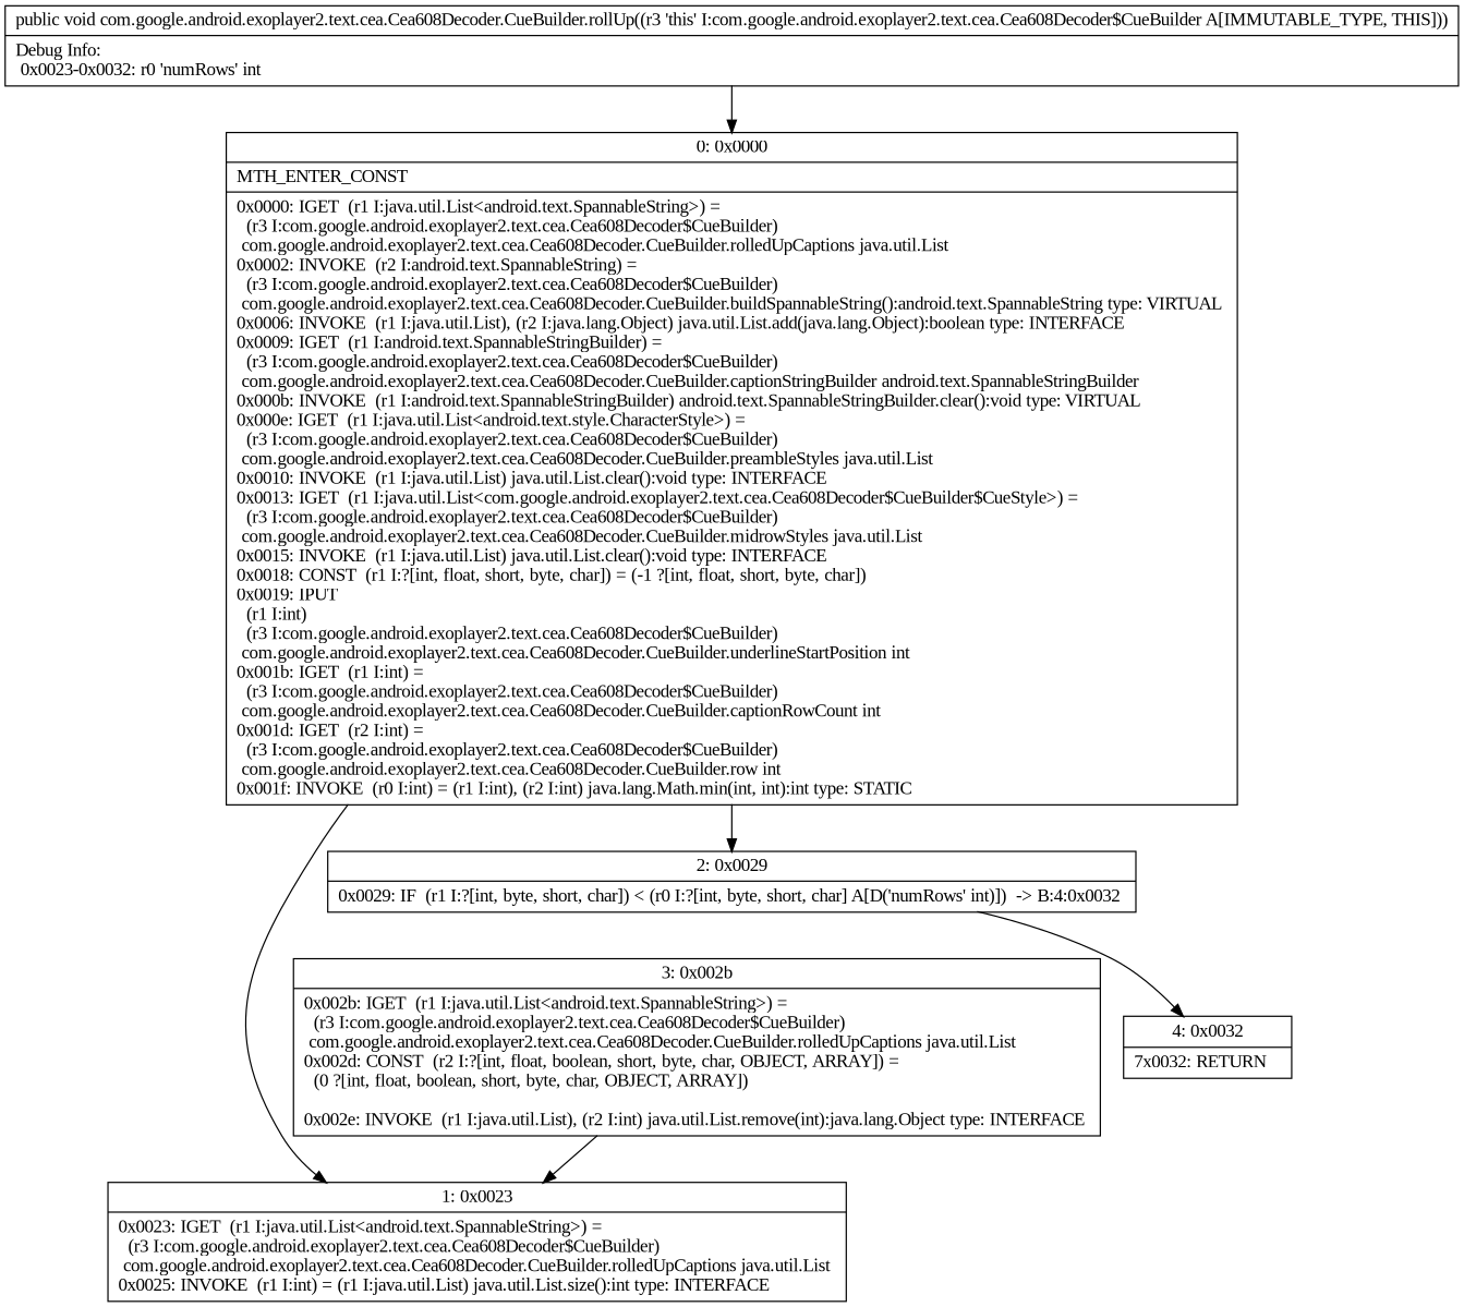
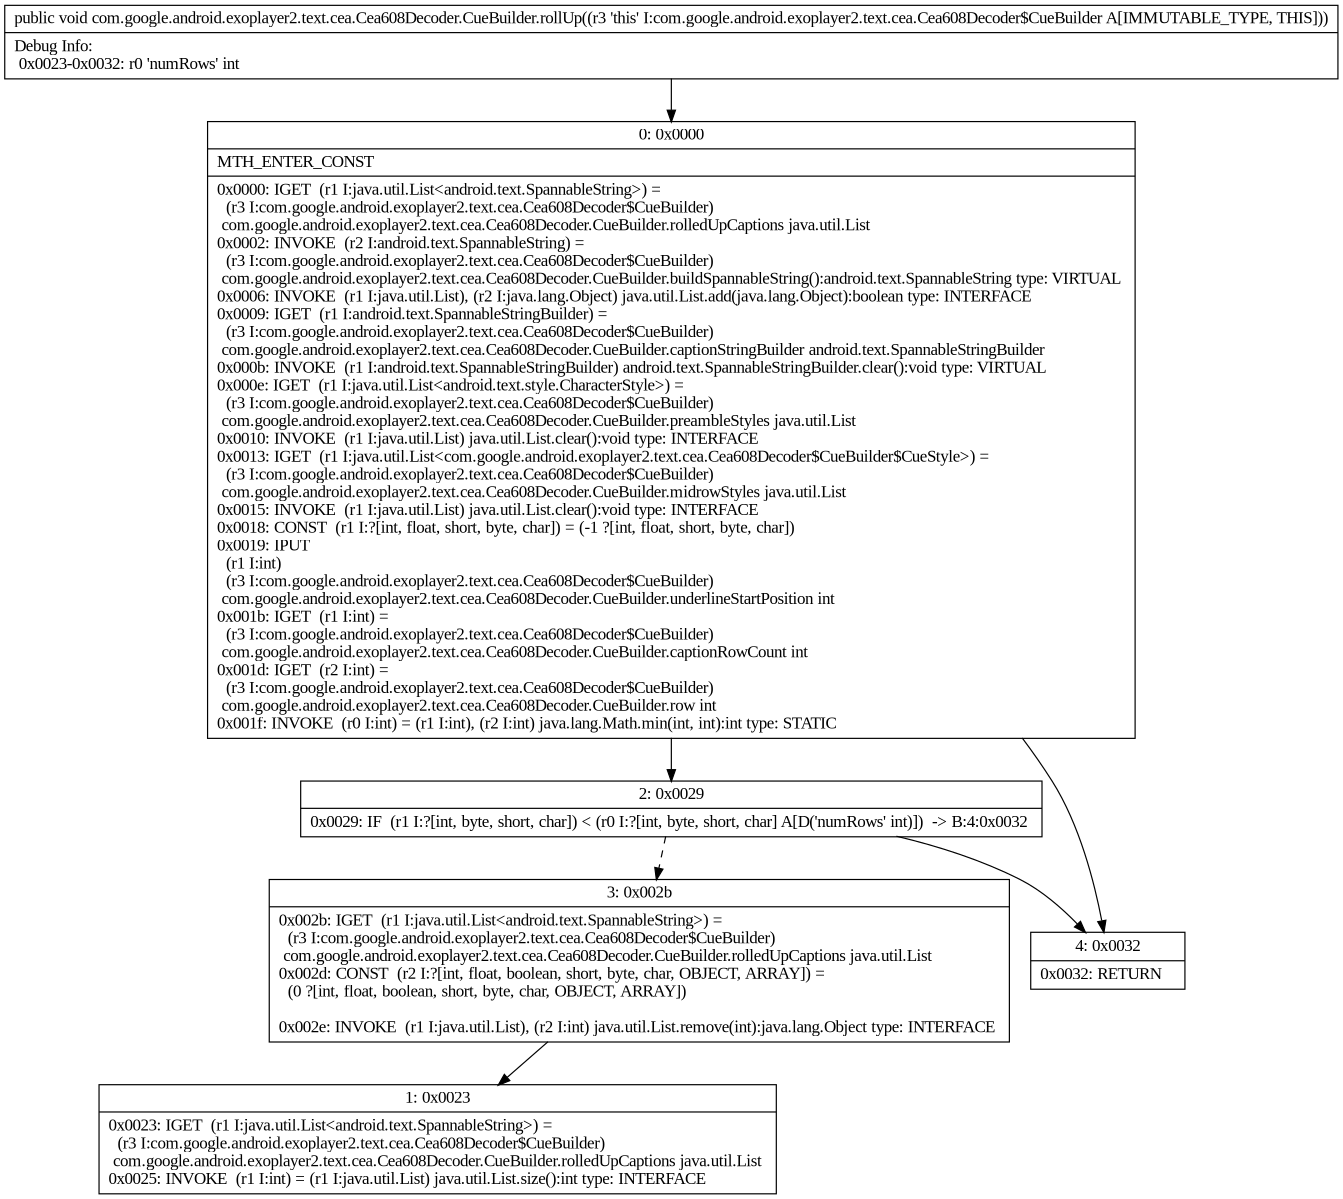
  digraph {
    fontname="Liberation Serif"
    node [fontname="Liberation Serif" shape=record]
    edge [fontname="Liberation Serif"]
    n1 [label="{0\:\ 0x0000|MTH_ENTER_CONST\l|0x0000: IGET  (r1 I:java.util.List\<android.text.SpannableString\>) = \l  (r3 I:com.google.android.exoplayer2.text.cea.Cea608Decoder$CueBuilder)\l com.google.android.exoplayer2.text.cea.Cea608Decoder.CueBuilder.rolledUpCaptions java.util.List \l0x0002: INVOKE  (r2 I:android.text.SpannableString) = \l  (r3 I:com.google.android.exoplayer2.text.cea.Cea608Decoder$CueBuilder)\l com.google.android.exoplayer2.text.cea.Cea608Decoder.CueBuilder.buildSpannableString():android.text.SpannableString type: VIRTUAL \l0x0006: INVOKE  (r1 I:java.util.List), (r2 I:java.lang.Object) java.util.List.add(java.lang.Object):boolean type: INTERFACE \l0x0009: IGET  (r1 I:android.text.SpannableStringBuilder) = \l  (r3 I:com.google.android.exoplayer2.text.cea.Cea608Decoder$CueBuilder)\l com.google.android.exoplayer2.text.cea.Cea608Decoder.CueBuilder.captionStringBuilder android.text.SpannableStringBuilder \l0x000b: INVOKE  (r1 I:android.text.SpannableStringBuilder) android.text.SpannableStringBuilder.clear():void type: VIRTUAL \l0x000e: IGET  (r1 I:java.util.List\<android.text.style.CharacterStyle\>) = \l  (r3 I:com.google.android.exoplayer2.text.cea.Cea608Decoder$CueBuilder)\l com.google.android.exoplayer2.text.cea.Cea608Decoder.CueBuilder.preambleStyles java.util.List \l0x0010: INVOKE  (r1 I:java.util.List) java.util.List.clear():void type: INTERFACE \l0x0013: IGET  (r1 I:java.util.List\<com.google.android.exoplayer2.text.cea.Cea608Decoder$CueBuilder$CueStyle\>) = \l  (r3 I:com.google.android.exoplayer2.text.cea.Cea608Decoder$CueBuilder)\l com.google.android.exoplayer2.text.cea.Cea608Decoder.CueBuilder.midrowStyles java.util.List \l0x0015: INVOKE  (r1 I:java.util.List) java.util.List.clear():void type: INTERFACE \l0x0018: CONST  (r1 I:?[int, float, short, byte, char]) = (\-1 ?[int, float, short, byte, char]) \l0x0019: IPUT  \l  (r1 I:int)\l  (r3 I:com.google.android.exoplayer2.text.cea.Cea608Decoder$CueBuilder)\l com.google.android.exoplayer2.text.cea.Cea608Decoder.CueBuilder.underlineStartPosition int \l0x001b: IGET  (r1 I:int) = \l  (r3 I:com.google.android.exoplayer2.text.cea.Cea608Decoder$CueBuilder)\l com.google.android.exoplayer2.text.cea.Cea608Decoder.CueBuilder.captionRowCount int \l0x001d: IGET  (r2 I:int) = \l  (r3 I:com.google.android.exoplayer2.text.cea.Cea608Decoder$CueBuilder)\l com.google.android.exoplayer2.text.cea.Cea608Decoder.CueBuilder.row int \l0x001f: INVOKE  (r0 I:int) = (r1 I:int), (r2 I:int) java.lang.Math.min(int, int):int type: STATIC \l}"]
    n2 [label="{1\:\ 0x0023|0x0023: IGET  (r1 I:java.util.List\<android.text.SpannableString\>) = \l  (r3 I:com.google.android.exoplayer2.text.cea.Cea608Decoder$CueBuilder)\l com.google.android.exoplayer2.text.cea.Cea608Decoder.CueBuilder.rolledUpCaptions java.util.List \l0x0025: INVOKE  (r1 I:int) = (r1 I:java.util.List) java.util.List.size():int type: INTERFACE \l}"]
    n3 [label="{2\:\ 0x0029|0x0029: IF  (r1 I:?[int, byte, short, char]) \< (r0 I:?[int, byte, short, char] A[D('numRows' int)])  \-\> B:4:0x0032 \l}"]
    n4 [label="{3\:\ 0x002b|0x002b: IGET  (r1 I:java.util.List\<android.text.SpannableString\>) = \l  (r3 I:com.google.android.exoplayer2.text.cea.Cea608Decoder$CueBuilder)\l com.google.android.exoplayer2.text.cea.Cea608Decoder.CueBuilder.rolledUpCaptions java.util.List \l0x002d: CONST  (r2 I:?[int, float, boolean, short, byte, char, OBJECT, ARRAY]) = \l  (0 ?[int, float, boolean, short, byte, char, OBJECT, ARRAY])\l \l0x002e: INVOKE  (r1 I:java.util.List), (r2 I:int) java.util.List.remove(int):java.lang.Object type: INTERFACE \l}"]
-   n5 [label="{4\:\ 0x0032|7x0032: RETURN   \l}"]
+   n5 [label="{4\:\ 0x0032|0x0032: RETURN   \l}"]
    n6 [label="{public void com.google.android.exoplayer2.text.cea.Cea608Decoder.CueBuilder.rollUp((r3 'this' I:com.google.android.exoplayer2.text.cea.Cea608Decoder$CueBuilder A[IMMUTABLE_TYPE, THIS]))  | Debug Info:\l  0x0023\-0x0032: r0 'numRows' int\l}"]
-   n1 -> n2
+   n1 -> n5
    n1 -> n3
+   n3 -> n4 [style=dashed]
    n3 -> n5
    n4 -> n2
    n6 -> n1
  }
